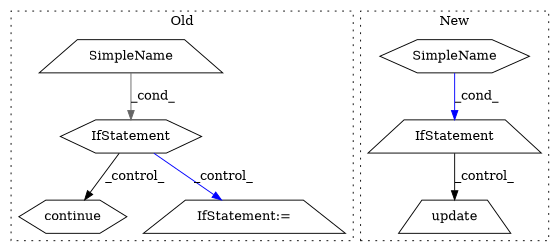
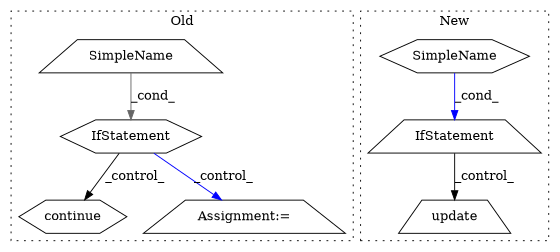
  digraph {
    node [a=25 shape=trapezium]
    edge [color=black]
    n1 [a=18 l=9 label=continue s=2651 shape=hexagon]
    n2 [l="10,2" label=IfStatement s="2613,2639" shape=hexagon]
    n3 [a=42 label=SimpleName]
-   n4 [a=7 l="61,2" label="IfStatement:=" s="2902,2989"]
+   n4 [a=7 l="61,2" label="Assignment:=" s="2902,2989"]
    n5 [a=32 l="7,1" label=update s="3176,3197"]
    n6 [l="4,2" label=IfStatement s="3097,3125"]
    n7 [a=42 label=SimpleName shape=hexagon]
    subgraph cluster_1 {
      label=Old
      style=dotted
      n1
      n2
      n3
      n4
    }
    subgraph cluster_2 {
      label=New
      style=dotted
      n5
      n6
      n7
    }
    n2 -> n1 [label=_control_]
    n2 -> n4 [label=_control_ color=blue]
    n3 -> n2 [label=_cond_ color=gray40]
    n6 -> n5 [label=_control_]
    n7 -> n6 [label=_cond_ color=blue]
  }
